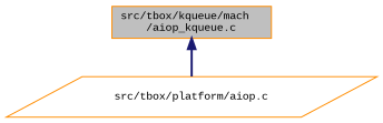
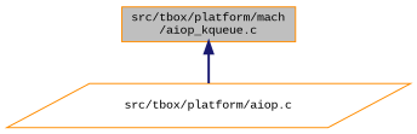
  digraph {
    node [color=darkorange fontname=CourierNew fontsize=10 style=filled]
-   n1 [fillcolor=grey75 fontcolor=black height=0.2 label="src/tbox/kqueue/mach\l/aiop_kqueue.c" shape=box width=0.4]
+   n1 [fillcolor=grey75 fontcolor=black height=0.2 label="src/tbox/platform/mach\l/aiop_kqueue.c" shape=box width=0.4]
    n2 [fillcolor=white height=0.2 label="src/tbox/platform/aiop.c" shape=parallelogram width=0.4]
    n1 -> n2 [color=midnightblue dir=back fontname=CourierNew fontsize=10 labelfontname=CourierNew labelfontsize=10 style=bold]
  }
